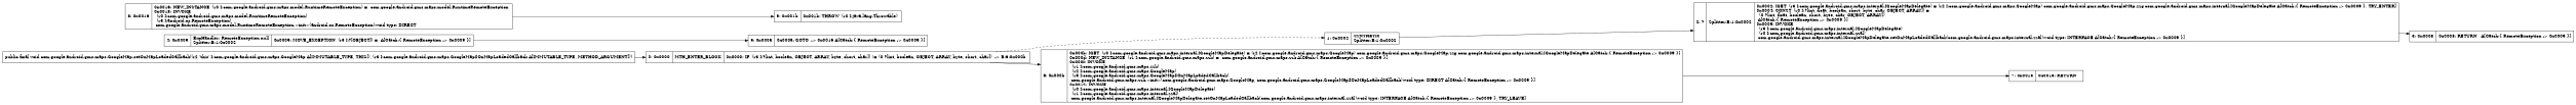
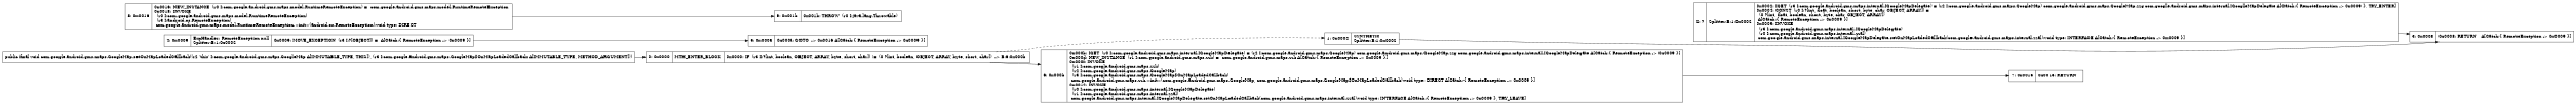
  digraph {
    rankdir=LR
    node [shape=record]
    n1 [label="{0\:\ 0x0000|MTH_ENTER_BLOCK\l|0x0000: IF  (r3 I:?[int, boolean, OBJECT, ARRAY, byte, short, char]) != (0 ?[int, boolean, OBJECT, ARRAY, byte, short, char])  \-\> B:6:0x000b \l}"]
    n2 [label="{1\:\ 0x0002|SYNTHETIC\lSplitter:B:1:0x0002\l}"]
    n3 [label="{6\:\ 0x000b|0x000b: IGET  (r0 I:com.google.android.gms.maps.internal.IGoogleMapDelegate) = (r2 I:com.google.android.gms.maps.GoogleMap) com.google.android.gms.maps.GoogleMap.zzg com.google.android.gms.maps.internal.IGoogleMapDelegate A[Catch:\{ RemoteException \-\> 0x0009 \}]\l0x000d: NEW_INSTANCE  (r1 I:com.google.android.gms.maps.zzk) =  com.google.android.gms.maps.zzk A[Catch:\{ RemoteException \-\> 0x0009 \}]\l0x000f: INVOKE  \l  (r1 I:com.google.android.gms.maps.zzk)\l  (r2 I:com.google.android.gms.maps.GoogleMap)\l  (r3 I:com.google.android.gms.maps.GoogleMap$OnMapLoadedCallback)\l com.google.android.gms.maps.zzk.\<init\>(com.google.android.gms.maps.GoogleMap, com.google.android.gms.maps.GoogleMap$OnMapLoadedCallback):void type: DIRECT A[Catch:\{ RemoteException \-\> 0x0009 \}]\l0x0012: INVOKE  \l  (r0 I:com.google.android.gms.maps.internal.IGoogleMapDelegate)\l  (r1 I:com.google.android.gms.maps.internal.zzal)\l com.google.android.gms.maps.internal.IGoogleMapDelegate.setOnMapLoadedCallback(com.google.android.gms.maps.internal.zzal):void type: INTERFACE A[Catch:\{ RemoteException \-\> 0x0009 \}, TRY_LEAVE]\l}"]
    n4 [label="{2\:\ ?|Splitter:B:1:0x0002\l|0x0002: IGET  (r3 I:com.google.android.gms.maps.internal.IGoogleMapDelegate) = (r2 I:com.google.android.gms.maps.GoogleMap) com.google.android.gms.maps.GoogleMap.zzg com.google.android.gms.maps.internal.IGoogleMapDelegate A[Catch:\{ RemoteException \-\> 0x0009 \}, TRY_ENTER]\l0x0004: CONST  (r0 I:?[int, float, boolean, short, byte, char, OBJECT, ARRAY]) = \l  (0 ?[int, float, boolean, short, byte, char, OBJECT, ARRAY])\l A[Catch:\{ RemoteException \-\> 0x0009 \}]\l0x0005: INVOKE  \l  (r3 I:com.google.android.gms.maps.internal.IGoogleMapDelegate)\l  (r0 I:com.google.android.gms.maps.internal.zzal)\l com.google.android.gms.maps.internal.IGoogleMapDelegate.setOnMapLoadedCallback(com.google.android.gms.maps.internal.zzal):void type: INTERFACE A[Catch:\{ RemoteException \-\> 0x0009 \}]\l}"]
    n5 [label="{7\:\ 0x0015|0x0015: RETURN   \l}"]
    n6 [label="{3\:\ 0x0008|0x0008: RETURN   A[Catch:\{ RemoteException \-\> 0x0009 \}]\l}"]
    n7 [label="{4\:\ 0x0009|ExcHandler: RemoteException null\lSplitter:B:1:0x0002\l|0x0009: MOVE_EXCEPTION  (r3 I:?[OBJECT]) =  A[Catch:\{ RemoteException \-\> 0x0009 \}]\l}"]
    n8 [label="{5\:\ 0x000a|0x000a: GOTO  \-\> 0x0016 A[Catch:\{ RemoteException \-\> 0x0009 \}]\l}"]
    n9 [label="{8\:\ 0x0016|0x0016: NEW_INSTANCE  (r0 I:com.google.android.gms.maps.model.RuntimeRemoteException) =  com.google.android.gms.maps.model.RuntimeRemoteException \l0x0018: INVOKE  \l  (r0 I:com.google.android.gms.maps.model.RuntimeRemoteException)\l  (r3 I:android.os.RemoteException)\l com.google.android.gms.maps.model.RuntimeRemoteException.\<init\>(android.os.RemoteException):void type: DIRECT \l}"]
    n10 [label="{9\:\ 0x001b|0x001b: THROW  (r0 I:java.lang.Throwable) \l}"]
    n11 [label="{public final void com.google.android.gms.maps.GoogleMap.setOnMapLoadedCallback((r2 'this' I:com.google.android.gms.maps.GoogleMap A[IMMUTABLE_TYPE, THIS]), (r3 I:com.google.android.gms.maps.GoogleMap$OnMapLoadedCallback A[IMMUTABLE_TYPE, METHOD_ARGUMENT])) }"]
    n1 -> n2 [style=dashed]
    n1 -> n3
-   n2 -> n4
+   n2 -> n6
    n3 -> n5
    n4 -> n6
    n7 -> n8
    n9 -> n10
    n11 -> n1
  }
